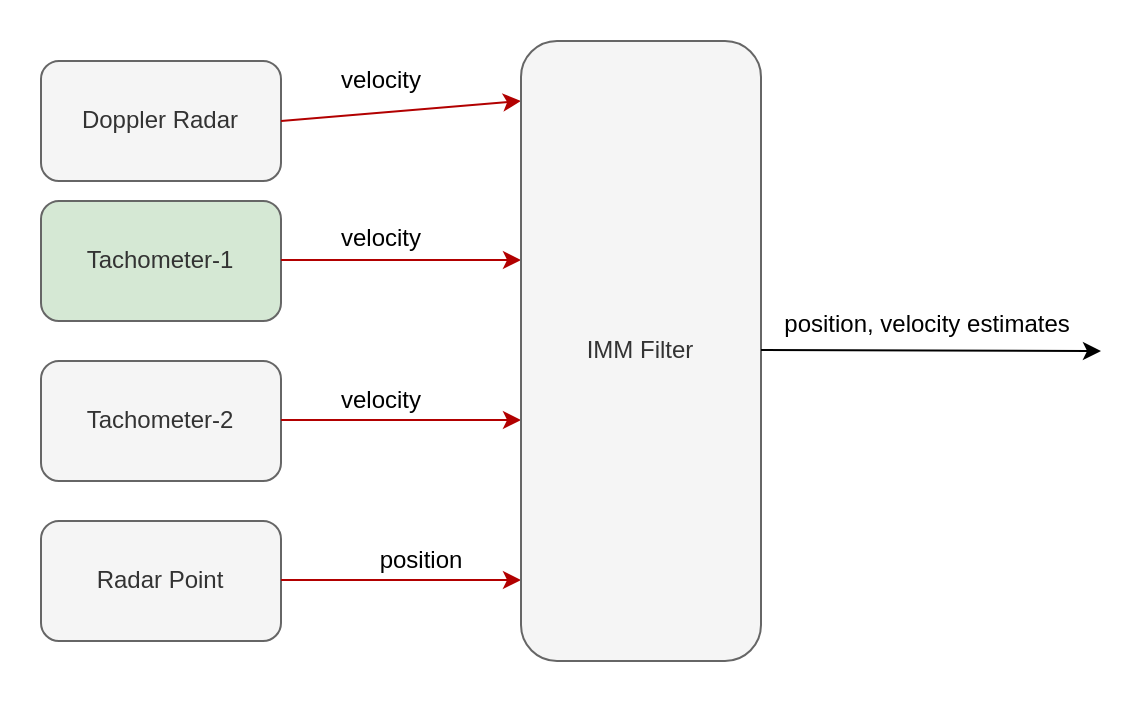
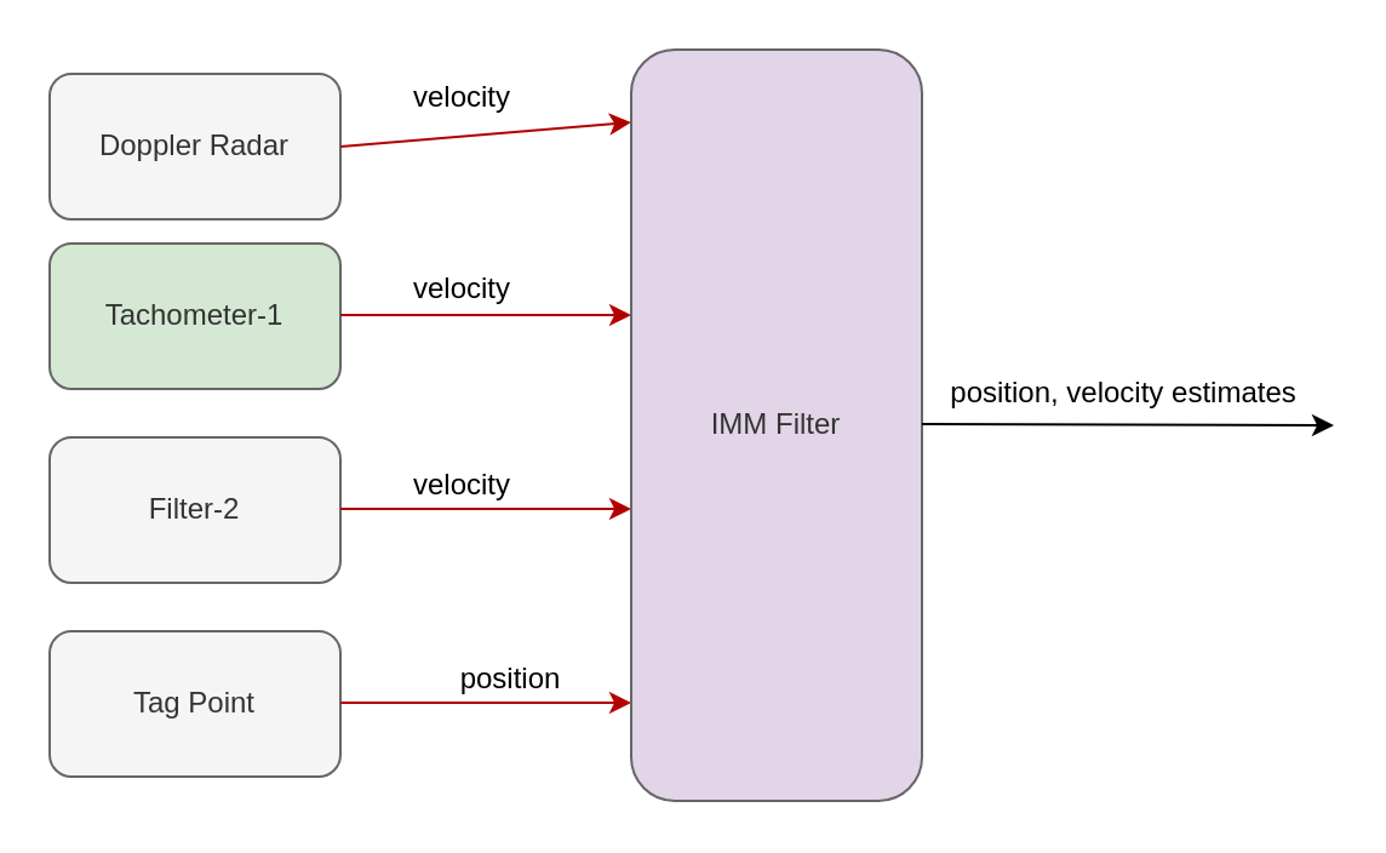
  <mxCell id="0" />
  <mxCell id="1" parent="0" />
  <mxCell id="2" value="Doppler Radar" style="rounded=1;whiteSpace=wrap;html=1;fontFamily=Helvetica;fillColor=#f5f5f5;strokeColor=#666666;fontColor=#333333;" vertex="1" parent="1"><mxGeometry x="20" y="30" width="120" height="60" as="geometry" /></mxCell>
  <mxCell id="3" value="Tachometer-1" style="rounded=1;whiteSpace=wrap;html=1;fillColor=#d5e8d4;strokeColor=#666666;fontColor=#333333;" vertex="1" parent="1"><mxGeometry x="20" y="100" width="120" height="60" as="geometry" /></mxCell>
- <mxCell id="4" value="Tachometer-2" style="rounded=1;whiteSpace=wrap;html=1;fillColor=#f5f5f5;strokeColor=#666666;fontColor=#333333;" vertex="1" parent="1"><mxGeometry x="20" y="180" width="120" height="60" as="geometry" /></mxCell>
- <mxCell id="5" value="Radar Point" style="rounded=1;whiteSpace=wrap;html=1;fillColor=#f5f5f5;strokeColor=#666666;fontColor=#333333;" vertex="1" parent="1"><mxGeometry x="20" y="260" width="120" height="60" as="geometry" /></mxCell>
+ <mxCell id="4" value="Filter-2" style="rounded=1;whiteSpace=wrap;html=1;fillColor=#f5f5f5;strokeColor=#666666;fontColor=#333333;" vertex="1" parent="1"><mxGeometry x="20" y="180" width="120" height="60" as="geometry" /></mxCell>
+ <mxCell id="5" value="Tag Point" style="rounded=1;whiteSpace=wrap;html=1;fillColor=#f5f5f5;strokeColor=#666666;fontColor=#333333;" vertex="1" parent="1"><mxGeometry x="20" y="260" width="120" height="60" as="geometry" /></mxCell>
  <mxCell id="6" value="" style="endArrow=classic;html=1;exitX=1;exitY=0.5;exitDx=0;exitDy=0;strokeColor=#B20000;fillColor=#e51400;" edge="1" parent="1" source="2"><mxGeometry width="50" height="50" relative="1" as="geometry"><mxPoint x="200" y="75" as="sourcePoint" /><mxPoint x="260" y="50" as="targetPoint" /></mxGeometry></mxCell>
  <mxCell id="7" value="velocity" style="text;html=1;align=center;verticalAlign=middle;resizable=0;points=[];autosize=1;fontFamily=Helvetica;" vertex="1" parent="1"><mxGeometry x="160" y="30" width="60" height="20" as="geometry" /></mxCell>
  <mxCell id="8" value="" style="endArrow=classic;html=1;exitX=1;exitY=0.5;exitDx=0;exitDy=0;strokeColor=#B20000;fillColor=#e51400;" edge="1" parent="1"><mxGeometry width="50" height="50" relative="1" as="geometry"><mxPoint x="140" y="129.5" as="sourcePoint" /><mxPoint x="260" y="129.5" as="targetPoint" /></mxGeometry></mxCell>
  <mxCell id="9" value="velocity" style="text;html=1;align=center;verticalAlign=middle;resizable=0;points=[];autosize=1;fontFamily=Helvetica;" vertex="1" parent="1"><mxGeometry x="160" y="109" width="60" height="20" as="geometry" /></mxCell>
  <mxCell id="10" value="" style="endArrow=classic;html=1;exitX=1;exitY=0.5;exitDx=0;exitDy=0;strokeColor=#B20000;fillColor=#e51400;" edge="1" parent="1"><mxGeometry width="50" height="50" relative="1" as="geometry"><mxPoint x="140" y="209.5" as="sourcePoint" /><mxPoint x="260" y="209.5" as="targetPoint" /></mxGeometry></mxCell>
  <mxCell id="11" value="velocity" style="text;html=1;align=center;verticalAlign=middle;resizable=0;points=[];autosize=1;fontFamily=Helvetica;" vertex="1" parent="1"><mxGeometry x="160" y="190" width="60" height="20" as="geometry" /></mxCell>
  <mxCell id="12" value="" style="endArrow=classic;html=1;exitX=1;exitY=0.5;exitDx=0;exitDy=0;fillColor=#e51400;strokeColor=#B20000;" edge="1" parent="1"><mxGeometry width="50" height="50" relative="1" as="geometry"><mxPoint x="140" y="289.5" as="sourcePoint" /><mxPoint x="260" y="289.5" as="targetPoint" /></mxGeometry></mxCell>
  <mxCell id="13" value="position" style="text;html=1;align=center;verticalAlign=middle;resizable=0;points=[];autosize=1;fontFamily=Helvetica;" vertex="1" parent="1"><mxGeometry x="180" y="270" width="60" height="20" as="geometry" /></mxCell>
- <mxCell id="14" value="IMM Filter" style="rounded=1;whiteSpace=wrap;html=1;fontFamily=Helvetica;fillColor=#f5f5f5;strokeColor=#666666;fontColor=#333333;" vertex="1" parent="1"><mxGeometry x="260" y="20" width="120" height="310" as="geometry" /></mxCell>
+ <mxCell id="14" value="IMM Filter" style="rounded=1;whiteSpace=wrap;html=1;fontFamily=Helvetica;fillColor=#e1d5e7;strokeColor=#666666;fontColor=#333333;" vertex="1" parent="1"><mxGeometry x="260" y="20" width="120" height="310" as="geometry" /></mxCell>
  <mxCell id="15" value="" style="endArrow=classic;html=1;exitX=1;exitY=0.5;exitDx=0;exitDy=0;strokeColor=#000000;" edge="1" parent="1"><mxGeometry width="50" height="50" relative="1" as="geometry"><mxPoint x="380" y="174.5" as="sourcePoint" /><mxPoint x="550" y="175" as="targetPoint" /></mxGeometry></mxCell>
  <mxCell id="16" value="position, velocity estimates" style="text;html=1;align=center;verticalAlign=middle;resizable=0;points=[];autosize=1;fontFamily=Helvetica;" vertex="1" parent="1"><mxGeometry x="383" y="152" width="160" height="20" as="geometry" /></mxCell>
